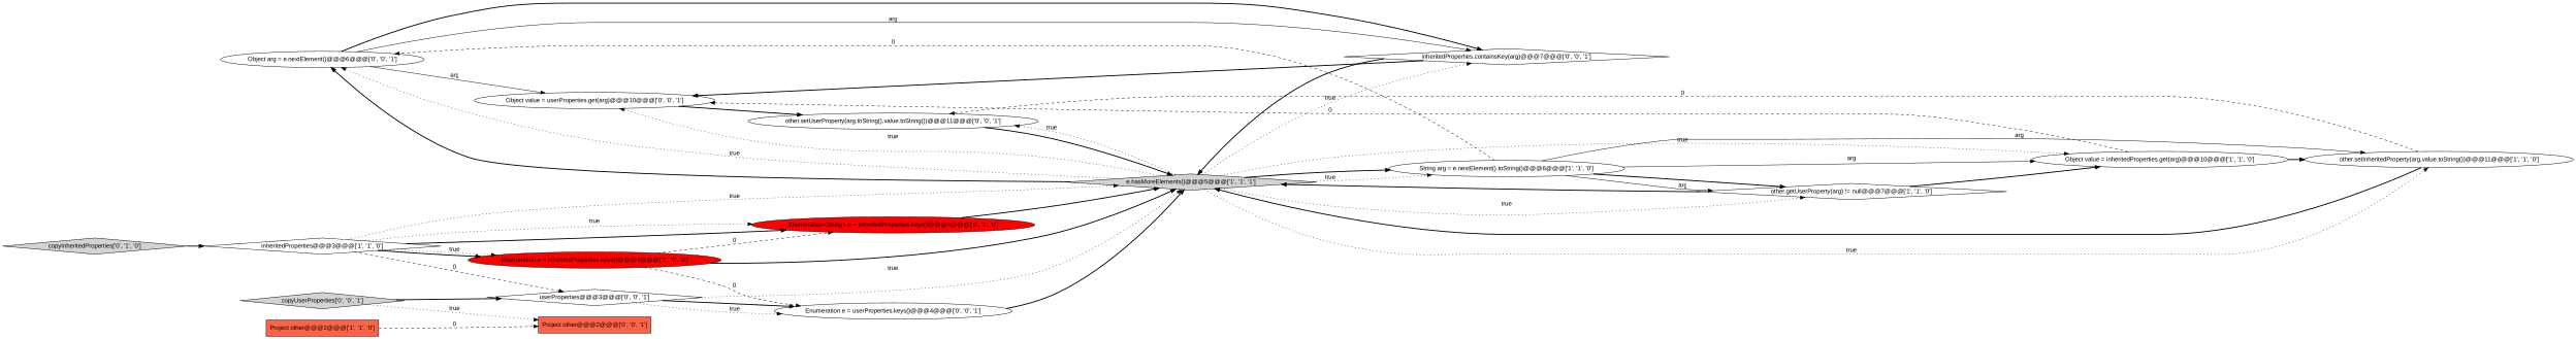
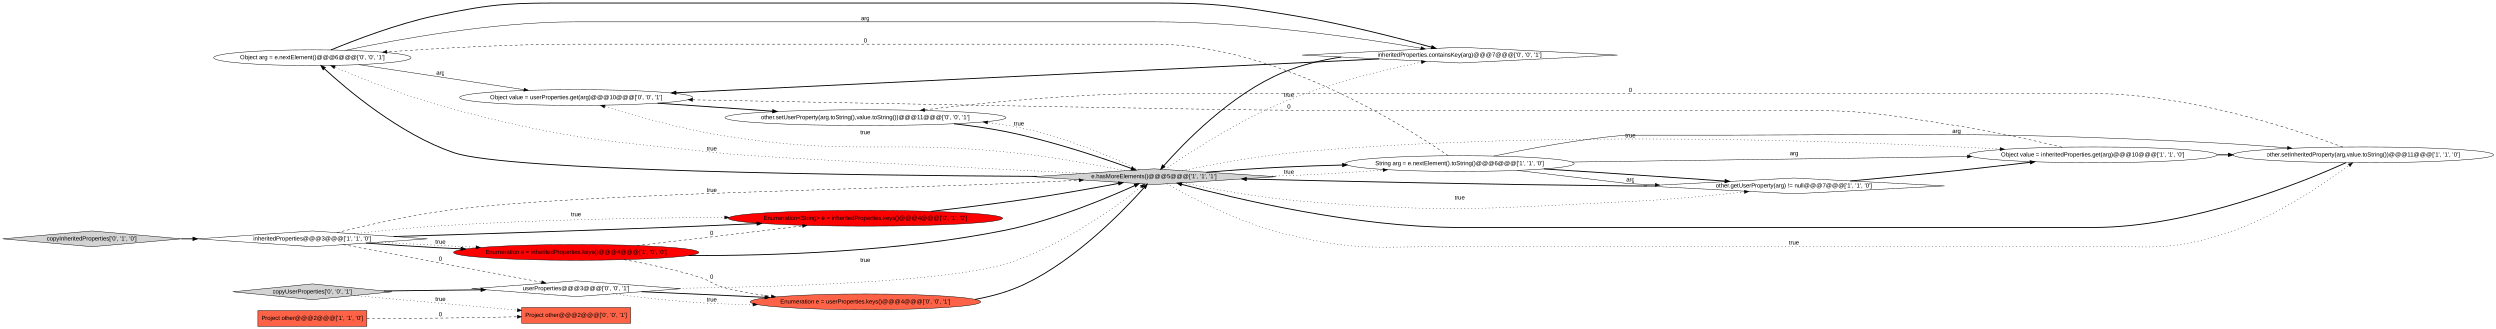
  digraph {
    fontname="Liberation Sans"
    rankdir=LR
    node [fillcolor=white fontname="Liberation Sans" shape=ellipse style=filled]
    edge [fontname="Liberation Sans" style=bold]
    n1 [label="Object arg = e.nextElement()@@@6@@@['0', '0', '1']"]
    n2 [label="Object value = userProperties.get(arg)@@@10@@@['0', '0', '1']"]
    n3 [label="inheritedProperties.containsKey(arg)@@@7@@@['0', '0', '1']" shape=diamond]
    n4 [label="other.setUserProperty(arg.toString(),value.toString())@@@11@@@['0', '0', '1']"]
    n5 [fillcolor=lightgray label="e.hasMoreElements()@@@5@@@['1', '1', '1']" shape=diamond]
    n6 [label="other.getUserProperty(arg) != null@@@7@@@['1', '1', '0']" shape=diamond]
    n7 [label="Object value = inheritedProperties.get(arg)@@@10@@@['1', '1', '0']"]
    n8 [label="other.setInheritedProperty(arg,value.toString())@@@11@@@['1', '1', '0']"]
    n9 [label="String arg = e.nextElement().toString()@@@6@@@['1', '1', '0']"]
    n10 [fillcolor=tomato label="Project other@@@2@@@['1', '1', '0']" shape=box]
    n11 [fillcolor=tomato label="Project other@@@2@@@['0', '0', '1']" shape=box]
    n12 [label="inheritedProperties@@@3@@@['1', '1', '0']" shape=diamond]
    n13 [label="userProperties@@@3@@@['0', '0', '1']" shape=diamond]
    n14 [fillcolor=red label="Enumeration<String> e = inheritedProperties.keys()@@@4@@@['0', '1', '0']"]
    n15 [fillcolor=red label="Enumeration e = inheritedProperties.keys()@@@4@@@['1', '0', '0']"]
-   n16 [label="Enumeration e = userProperties.keys()@@@4@@@['0', '0', '1']"]
+   n16 [fillcolor=tomato label="Enumeration e = userProperties.keys()@@@4@@@['0', '0', '1']"]
    n17 [fillcolor=lightgray label="copyInheritedProperties['0', '1', '0']" shape=diamond]
    n18 [fillcolor=lightgray label="copyUserProperties['0', '0', '1']" shape=diamond]
    n1 -> n2 [label=arg style=solid]
    n1 -> n3
    n1 -> n3 [label=arg style=solid]
    n2 -> n4
    n3 -> n2
    n3 -> n5
    n4 -> n5
    n5 -> n1 [label=true style=dotted]
    n5 -> n1
    n5 -> n2 [label=true style=dotted]
    n5 -> n3 [label=true style=dotted]
    n5 -> n4 [label=true style=dotted]
    n5 -> n6 [label=true style=dotted]
    n5 -> n7 [label=true style=dotted]
    n5 -> n8 [label=true style=dotted]
    n5 -> n9
    n5 -> n9 [label=true style=dotted]
    n6 -> n5
    n6 -> n7
    n7 -> n2 [label=0 style=dashed]
    n7 -> n8
    n8 -> n4 [label=0 style=dashed]
    n8 -> n5
    n9 -> n1 [label=0 style=dashed]
    n9 -> n6
    n9 -> n6 [label=arg style=solid]
    n9 -> n7 [label=arg style=solid]
    n9 -> n8 [label=arg style=solid]
    n10 -> n11 [label=0 style=dashed]
-   n12 -> n5 [label=true style=dotted]
+   n12 -> n5 [label=true style=dashed]
    n12 -> n13 [label=0 style=dashed]
    n12 -> n14 [label=true style=dotted]
    n12 -> n14
    n12 -> n15 [label=true style=dotted]
    n12 -> n15
    n13 -> n5 [label=true style=dotted]
    n13 -> n16
    n13 -> n16 [label=true style=dotted]
    n14 -> n5
    n15 -> n5
    n15 -> n14 [label=0 style=dashed]
    n15 -> n16 [label=0 style=dashed]
    n16 -> n5
    n17 -> n12
    n18 -> n11 [label=true style=dotted]
    n18 -> n13
  }
